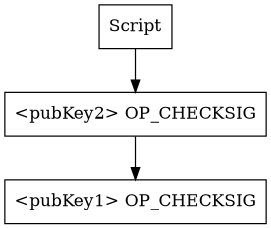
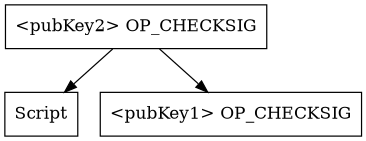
  digraph {
    node [shape=box]
    n1 [label=Script]
    n2 [label="<pubKey2> OP_CHECKSIG"]
    n3 [label="<pubKey1> OP_CHECKSIG"]
-   n1 -> n2
+   n2 -> n1
    n2 -> n3
  }
